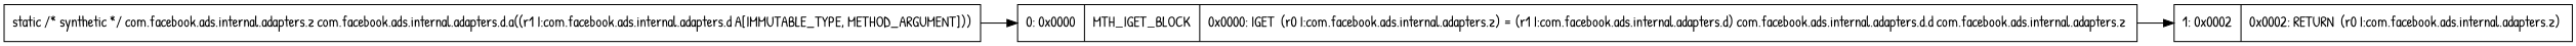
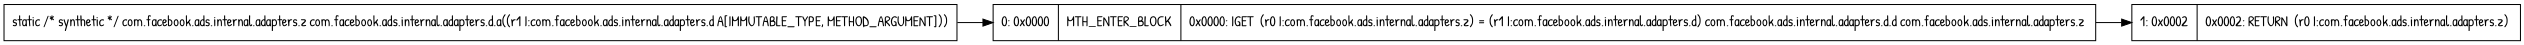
  digraph {
    rankdir=LR
    fontname="Patrick Hand"
    node [shape=record fontname="Patrick Hand"]
    edge [fontname="Patrick Hand"]
-   n1 [label="{0\:\ 0x0000|MTH_IGET_BLOCK\l|0x0000: IGET  (r0 I:com.facebook.ads.internal.adapters.z) = (r1 I:com.facebook.ads.internal.adapters.d) com.facebook.ads.internal.adapters.d.d com.facebook.ads.internal.adapters.z \l}"]
+   n1 [label="{0\:\ 0x0000|MTH_ENTER_BLOCK\l|0x0000: IGET  (r0 I:com.facebook.ads.internal.adapters.z) = (r1 I:com.facebook.ads.internal.adapters.d) com.facebook.ads.internal.adapters.d.d com.facebook.ads.internal.adapters.z \l}"]
    n2 [label="{1\:\ 0x0002|0x0002: RETURN  (r0 I:com.facebook.ads.internal.adapters.z) \l}"]
    n3 [label="{static \/* synthetic *\/ com.facebook.ads.internal.adapters.z com.facebook.ads.internal.adapters.d.a((r1 I:com.facebook.ads.internal.adapters.d A[IMMUTABLE_TYPE, METHOD_ARGUMENT])) }"]
    n1 -> n2
    n3 -> n1
  }
